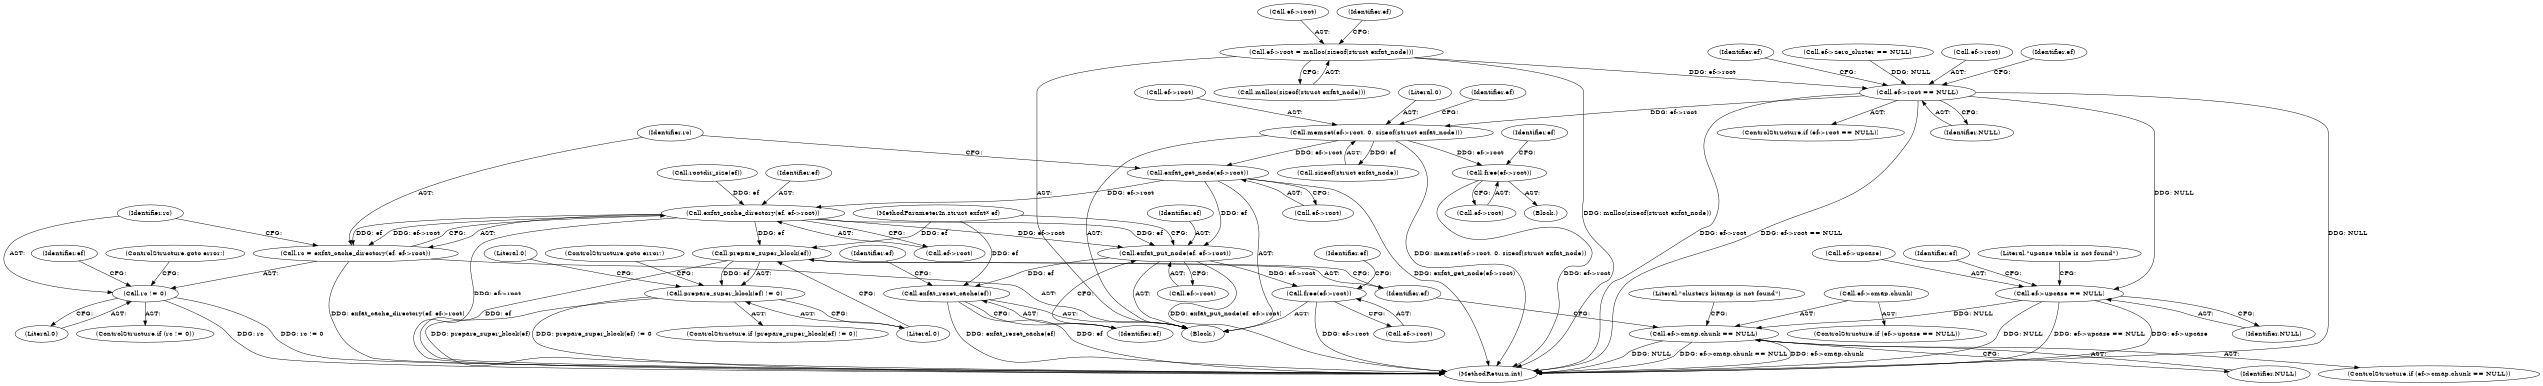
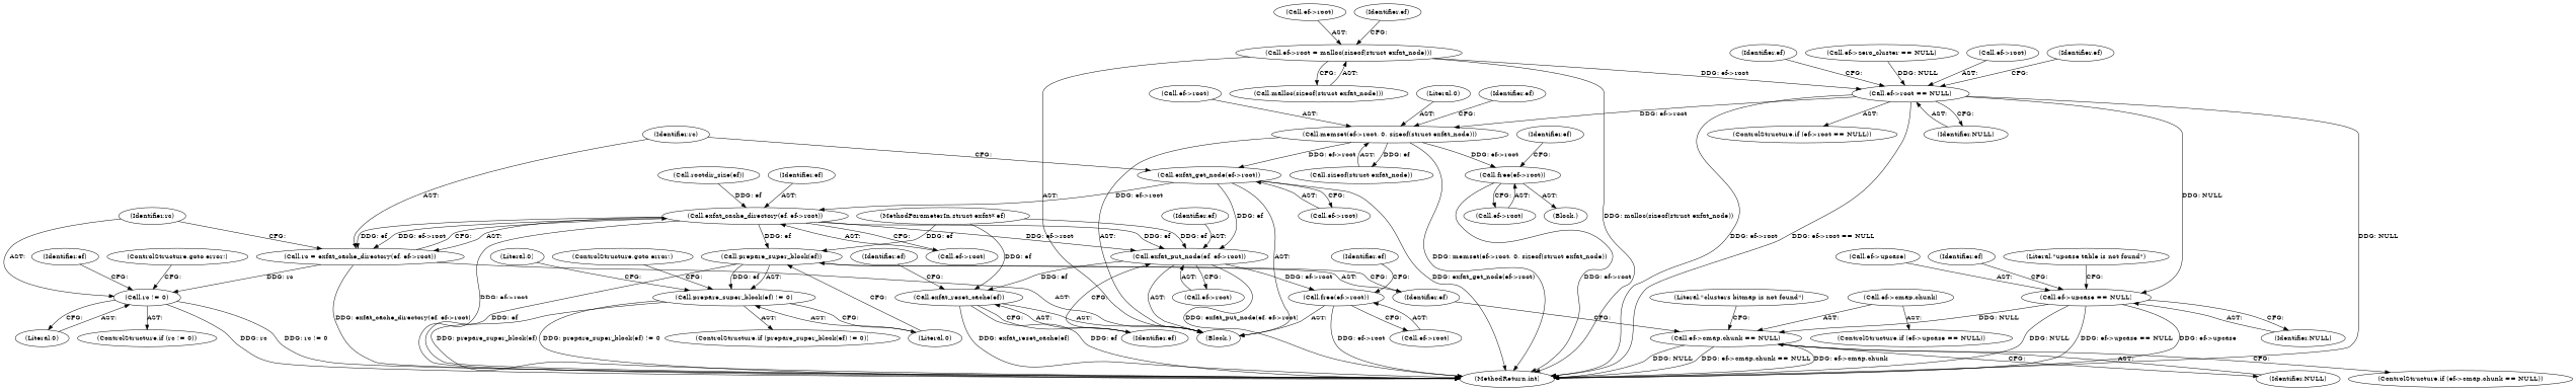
  digraph {
    n1 [label="(Call,ef->root = malloc(sizeof(struct exfat_node)))"]
    n2 [label="(Call,ef->root == NULL)"]
    n3 [label="(MethodReturn,int)"]
    n4 [label="(Block,)"]
    n5 [label="(Call,malloc(sizeof(struct exfat_node)))"]
    n6 [label="(Call,memset(ef->root, 0, sizeof(struct exfat_node)))"]
    n7 [label="(Call,ef->upcase == NULL)"]
    n8 [label="(ControlStructure,if (ef->root == NULL))"]
    n9 [label="(Identifier,NULL)"]
    n10 [label="(Call,free(ef->root))"]
    n11 [label="(Call,exfat_get_node(ef->root))"]
    n12 [label="(Call,sizeof(struct exfat_node))"]
    n13 [label="(Call,ef->cmap.chunk == NULL)"]
    n14 [label="(Identifier,NULL)"]
    n15 [label="(Call,ef->root)"]
    n16 [label="(Block,)"]
    n17 [label="(Call,exfat_cache_directory(ef, ef->root))"]
    n18 [label="(Call,ef->root)"]
    n19 [label="(Call,exfat_put_node(ef, ef->root))"]
    n20 [label="(Call,rc = exfat_cache_directory(ef, ef->root))"]
    n21 [label="(Call,prepare_super_block(ef))"]
    n22 [label="(Call,ef->root)"]
    n23 [label="(Call,rc != 0)"]
    n24 [label="(Call,prepare_super_block(ef) != 0)"]
    n25 [label="(Identifier,ef)"]
    n26 [label="(Call,exfat_reset_cache(ef))"]
    n27 [label="(Call,free(ef->root))"]
    n28 [label="(Call,ef->root)"]
    n29 [label="(ControlStructure,if (rc != 0))"]
    n30 [label="(Literal,0)"]
    n31 [label="(ControlStructure,if (prepare_super_block(ef) != 0))"]
    n32 [label="(Literal,0)"]
    n33 [label="(Identifier,ef)"]
    n34 [label="(Call,ef->root)"]
    n35 [label="(ControlStructure,if (ef->cmap.chunk == NULL))"]
    n36 [label="(Identifier,NULL)"]
    n37 [label="(ControlStructure,if (ef->upcase == NULL))"]
    n38 [label="(Identifier,ef)"]
    n39 [label="(Call,ef->cmap.chunk)"]
    n40 [label="(Identifier,rc)"]
    n41 [label="(Identifier,ef)"]
    n42 [label="(Call,ef->root)"]
    n43 [label="(Literal,0)"]
    n44 [label="(Identifier,ef)"]
    n45 [label="(Call,ef->upcase)"]
    n46 [label="(Identifier,ef)"]
    n47 [label="(Identifier,ef)"]
    n48 [label="(ControlStructure,goto error;)"]
    n49 [label="(Call,ef->zero_cluster == NULL)"]
    n50 [label="(Call,rootdir_size(ef))"]
    n51 [label="(Literal,\"clusters bitmap is not found\")"]
    n52 [label="(ControlStructure,goto error;)"]
    n53 [label="(Call,ef->root)"]
    n54 [label="(Call,ef->root)"]
    n55 [label="(Identifier,ef)"]
    n56 [label="(Identifier,ef)"]
    n57 [label="(Identifier,ef)"]
    n58 [label="(Literal,\"upcase table is not found\")"]
    n59 [label="(Identifier,rc)"]
    n60 [label="(Identifier,ef)"]
    n61 [label="(MethodParameterIn,struct exfat* ef)"]
    n62 [label="(Literal,0)"]
    n63 [label="(Identifier,ef)"]
    n64 [label="(Identifier,ef)"]
    n1 -> n2 [label="DDG: ef->root"]
    n1 -> n3 [label="DDG: malloc(sizeof(struct exfat_node))"]
    n1 -> n4 [label="AST: "]
    n1 -> n5 [label="CFG: "]
    n2 -> n3 [label="DDG: ef->root"]
    n2 -> n3 [label="DDG: ef->root == NULL"]
    n2 -> n3 [label="DDG: NULL"]
    n2 -> n6 [label="DDG: ef->root"]
    n2 -> n7 [label="DDG: NULL"]
    n2 -> n8 [label="AST: "]
    n2 -> n9 [label="CFG: "]
    n5 -> n1 [label="AST: "]
    n6 -> n3 [label="DDG: memset(ef->root, 0, sizeof(struct exfat_node))"]
    n6 -> n4 [label="AST: "]
    n6 -> n10 [label="DDG: ef->root"]
    n6 -> n11 [label="DDG: ef->root"]
    n6 -> n12 [label="DDG: ef"]
    n7 -> n3 [label="DDG: ef->upcase == NULL"]
    n7 -> n3 [label="DDG: ef->upcase"]
    n7 -> n3 [label="DDG: NULL"]
    n7 -> n13 [label="DDG: NULL"]
    n7 -> n14 [label="CFG: "]
    n9 -> n2 [label="AST: "]
    n10 -> n3 [label="DDG: ef->root"]
    n10 -> n15 [label="CFG: "]
    n10 -> n16 [label="AST: "]
    n11 -> n3 [label="DDG: exfat_get_node(ef->root)"]
    n11 -> n4 [label="AST: "]
    n11 -> n17 [label="DDG: ef->root"]
    n11 -> n18 [label="CFG: "]
    n11 -> n19 [label="DDG: ef"]
    n12 -> n6 [label="AST: "]
    n13 -> n3 [label="DDG: ef->cmap.chunk"]
    n13 -> n3 [label="DDG: NULL"]
    n13 -> n3 [label="DDG: ef->cmap.chunk == NULL"]
-   n13 -> n35 [label="AST: "]
+   n13 -> n35 [label="CFG: "]
    n13 -> n36 [label="CFG: "]
    n14 -> n7 [label="AST: "]
    n15 -> n10 [label="AST: "]
    n17 -> n3 [label="DDG: ef->root"]
    n17 -> n19 [label="DDG: ef"]
    n17 -> n19 [label="DDG: ef->root"]
    n17 -> n20 [label="AST: "]
    n17 -> n20 [label="DDG: ef"]
    n17 -> n20 [label="DDG: ef->root"]
    n17 -> n21 [label="DDG: ef"]
    n17 -> n22 [label="CFG: "]
    n18 -> n11 [label="AST: "]
    n19 -> n3 [label="DDG: exfat_put_node(ef, ef->root)"]
    n19 -> n4 [label="AST: "]
    n19 -> n26 [label="DDG: ef"]
    n19 -> n27 [label="DDG: ef->root"]
    n19 -> n28 [label="CFG: "]
    n20 -> n3 [label="DDG: exfat_cache_directory(ef, ef->root)"]
    n20 -> n4 [label="AST: "]
    n20 -> n17 [label="CFG: "]
-   n20 -> n23 [label="AST: "]
+   n20 -> n23 [label="DDG: rc"]
    n21 -> n3 [label="DDG: ef"]
    n21 -> n24 [label="AST: "]
    n21 -> n24 [label="DDG: ef"]
    n21 -> n25 [label="CFG: "]
    n22 -> n17 [label="AST: "]
    n23 -> n3 [label="DDG: rc"]
    n23 -> n3 [label="DDG: rc != 0"]
    n23 -> n29 [label="AST: "]
    n23 -> n30 [label="CFG: "]
    n24 -> n3 [label="DDG: prepare_super_block(ef) != 0"]
    n24 -> n3 [label="DDG: prepare_super_block(ef)"]
    n24 -> n31 [label="AST: "]
    n24 -> n32 [label="CFG: "]
    n25 -> n13 [label="CFG: "]
    n25 -> n21 [label="AST: "]
    n26 -> n3 [label="DDG: ef"]
    n26 -> n3 [label="DDG: exfat_reset_cache(ef)"]
    n26 -> n4 [label="AST: "]
    n26 -> n33 [label="CFG: "]
    n27 -> n3 [label="DDG: ef->root"]
    n27 -> n4 [label="AST: "]
    n27 -> n34 [label="CFG: "]
    n28 -> n19 [label="AST: "]
    n30 -> n23 [label="AST: "]
    n32 -> n21 [label="CFG: "]
    n32 -> n24 [label="AST: "]
    n33 -> n19 [label="CFG: "]
    n33 -> n26 [label="AST: "]
    n34 -> n27 [label="AST: "]
    n36 -> n13 [label="AST: "]
    n38 -> n6 [label="CFG: "]
    n39 -> n13 [label="AST: "]
    n39 -> n37 [label="AST: "]
    n40 -> n11 [label="CFG: "]
    n40 -> n20 [label="AST: "]
    n41 -> n17 [label="AST: "]
    n42 -> n6 [label="AST: "]
    n43 -> n6 [label="AST: "]
    n44 -> n19 [label="AST: "]
    n45 -> n7 [label="AST: "]
    n46 -> n27 [label="CFG: "]
    n47 -> n2 [label="CFG: "]
    n48 -> n24 [label="CFG: "]
    n49 -> n2 [label="DDG: NULL"]
    n50 -> n17 [label="DDG: ef"]
    n51 -> n13 [label="CFG: "]
    n52 -> n23 [label="CFG: "]
    n53 -> n1 [label="AST: "]
    n54 -> n2 [label="AST: "]
    n55 -> n23 [label="CFG: "]
    n56 -> n7 [label="CFG: "]
    n57 -> n26 [label="CFG: "]
    n58 -> n7 [label="CFG: "]
    n59 -> n20 [label="CFG: "]
    n59 -> n23 [label="AST: "]
    n60 -> n10 [label="CFG: "]
-   n61 -> n19 [label="CFG: "]
+   n61 -> n19 [label="DDG: ef"]
    n61 -> n21 [label="DDG: ef"]
    n61 -> n26 [label="DDG: ef"]
    n62 -> n24 [label="CFG: "]
    n63 -> n2 [label="CFG: "]
    n64 -> n1 [label="CFG: "]
  }
